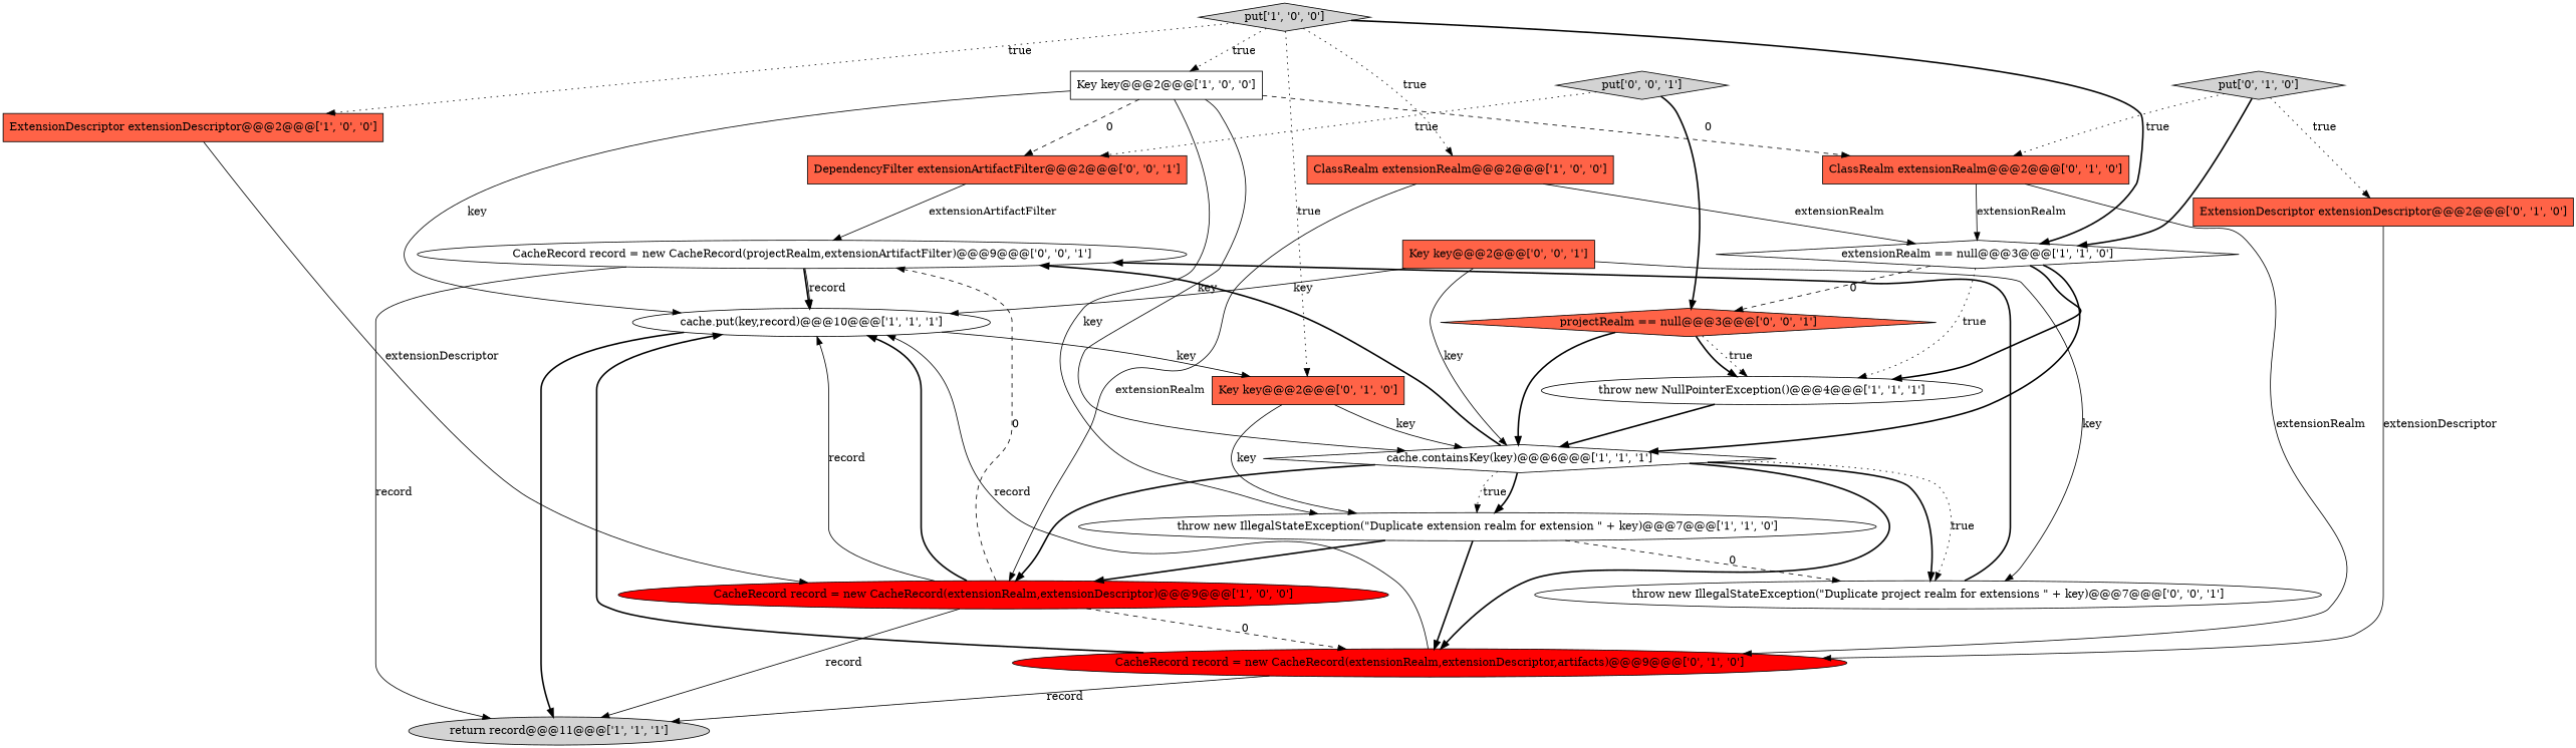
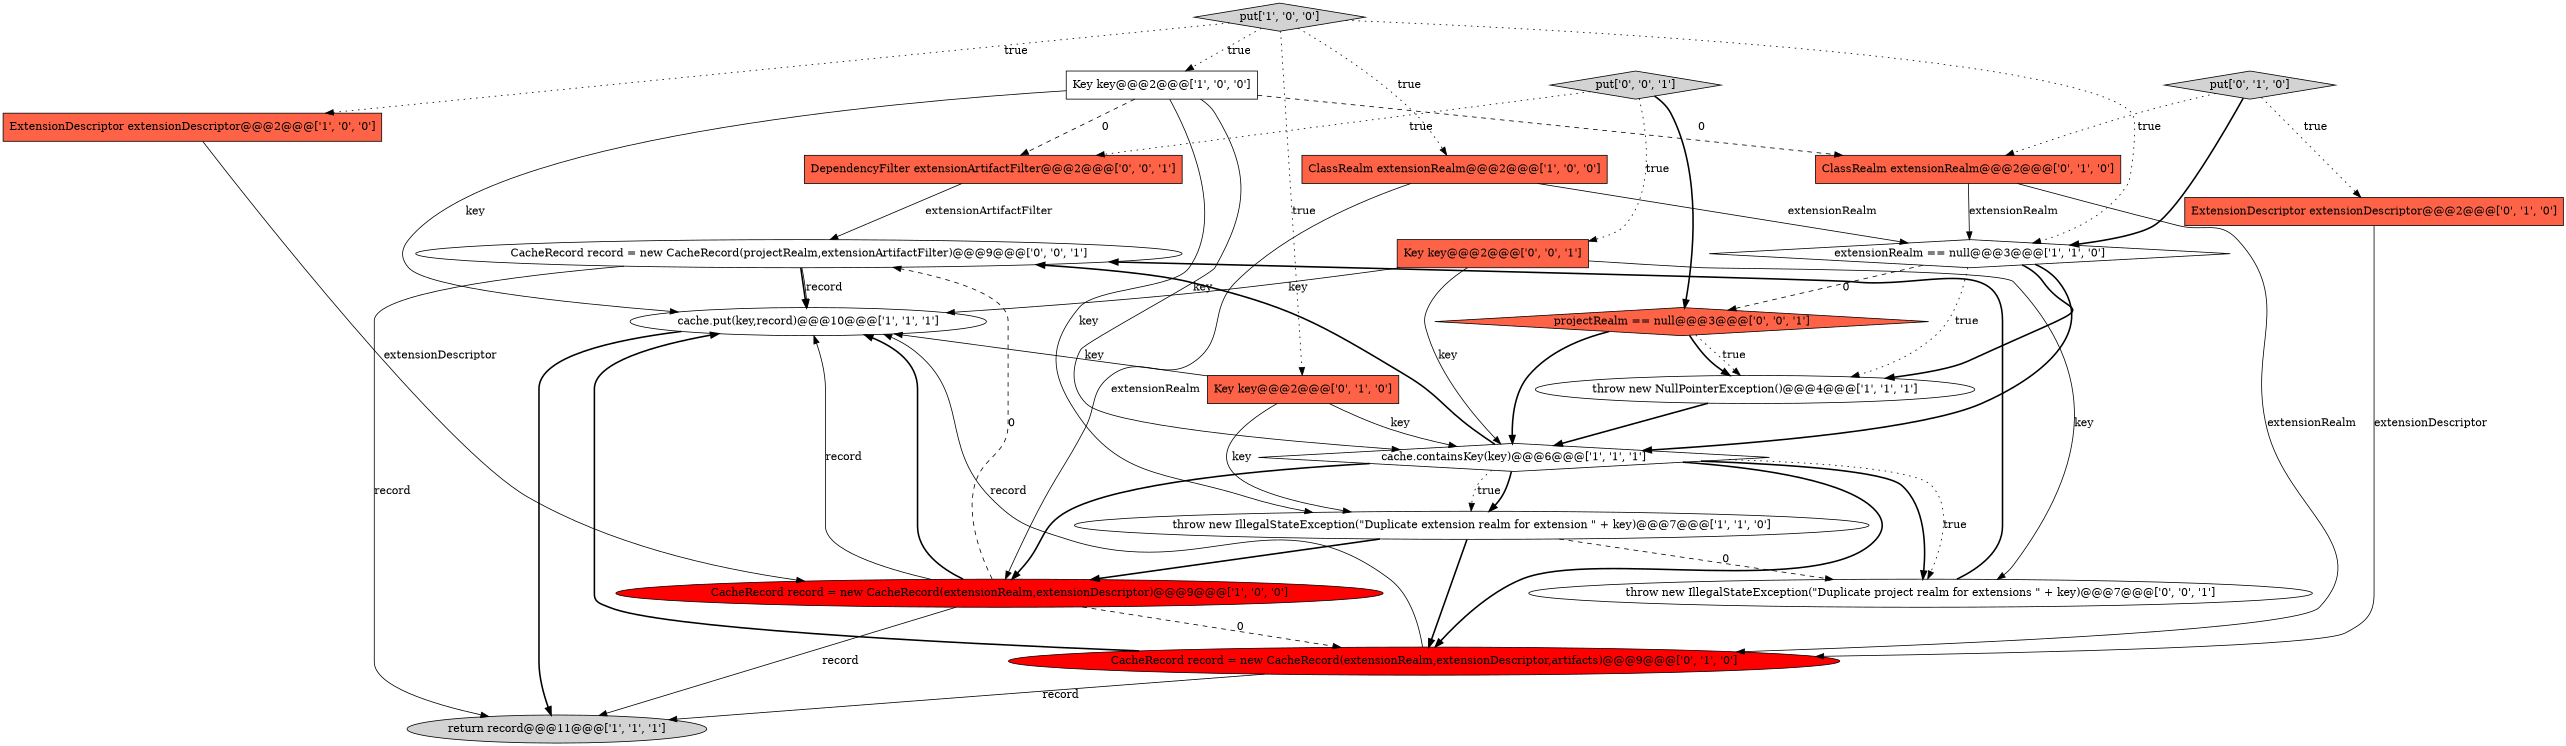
  digraph {
    node [fillcolor=white shape=ellipse style=filled]
    edge [style=solid]
    n1 [label="CacheRecord record = new CacheRecord(projectRealm,extensionArtifactFilter)@@@9@@@['0', '0', '1']"]
    n2 [label="cache.put(key,record)@@@10@@@['1', '1', '1']"]
    n3 [fillcolor=lightgray label="return record@@@11@@@['1', '1', '1']"]
    n4 [label="throw new NullPointerException()@@@4@@@['1', '1', '1']"]
    n5 [label="cache.containsKey(key)@@@6@@@['1', '1', '1']" shape=diamond]
    n6 [label="throw new IllegalStateException(\"Duplicate extension realm for extension \" + key)@@@7@@@['1', '1', '0']"]
    n7 [label="throw new IllegalStateException(\"Duplicate project realm for extensions \" + key)@@@7@@@['0', '0', '1']"]
    n8 [fillcolor=red label="CacheRecord record = new CacheRecord(extensionRealm,extensionDescriptor,artifacts)@@@9@@@['0', '1', '0']"]
    n9 [fillcolor=red label="CacheRecord record = new CacheRecord(extensionRealm,extensionDescriptor)@@@9@@@['1', '0', '0']"]
    n10 [fillcolor=lightgray label="put['0', '0', '1']" shape=diamond]
    n11 [fillcolor=tomato label="projectRealm == null@@@3@@@['0', '0', '1']" shape=diamond]
    n12 [fillcolor=tomato label="DependencyFilter extensionArtifactFilter@@@2@@@['0', '0', '1']" shape=box]
    n13 [fillcolor=tomato label="Key key@@@2@@@['0', '0', '1']" shape=box]
    n14 [fillcolor=tomato label="ExtensionDescriptor extensionDescriptor@@@2@@@['1', '0', '0']" shape=box]
    n15 [label="Key key@@@2@@@['1', '0', '0']" shape=box]
    n16 [fillcolor=tomato label="ClassRealm extensionRealm@@@2@@@['0', '1', '0']" shape=box]
    n17 [label="extensionRealm == null@@@3@@@['1', '1', '0']" shape=diamond]
    n18 [fillcolor=tomato label="ClassRealm extensionRealm@@@2@@@['1', '0', '0']" shape=box]
    n19 [fillcolor=lightgray label="put['1', '0', '0']" shape=diamond]
    n20 [fillcolor=tomato label="Key key@@@2@@@['0', '1', '0']" shape=box]
    n21 [fillcolor=tomato label="ExtensionDescriptor extensionDescriptor@@@2@@@['0', '1', '0']" shape=box]
    n22 [fillcolor=lightgray label="put['0', '1', '0']" shape=diamond]
    n1 -> n2 [label=record]
    n1 -> n2 [style=bold]
    n1 -> n3 [label=record]
    n2 -> n3 [style=bold]
    n4 -> n5 [style=bold]
    n5 -> n1 [style=bold]
    n5 -> n6 [label=true style=dotted]
    n5 -> n6 [style=bold]
    n5 -> n7 [label=true style=dotted]
    n5 -> n7 [style=bold]
    n5 -> n8 [style=bold]
    n5 -> n9 [style=bold]
    n6 -> n7 [label=0 style=dashed]
    n6 -> n8 [style=bold]
    n6 -> n9 [style=bold]
    n7 -> n1 [style=bold]
    n8 -> n2 [style=bold]
    n8 -> n2 [label=record]
    n8 -> n3 [label=record]
    n9 -> n1 [label=0 style=dashed]
    n9 -> n2 [style=bold]
    n9 -> n2 [label=record]
    n9 -> n3 [label=record]
    n9 -> n8 [label=0 style=dashed]
    n10 -> n11 [style=bold]
    n10 -> n12 [label=true style=dotted]
+   n10 -> n13 [label=true style=dotted]
    n11 -> n4 [label=true style=dotted]
    n11 -> n4 [style=bold]
    n11 -> n5 [style=bold]
    n12 -> n1 [label=extensionArtifactFilter]
    n13 -> n2 [label=key]
    n13 -> n5 [label=key]
    n13 -> n7 [label=key]
    n14 -> n9 [label=extensionDescriptor]
    n15 -> n2 [label=key]
    n15 -> n5 [label=key]
    n15 -> n6 [label=key]
    n15 -> n12 [label=0 style=dashed]
    n15 -> n16 [label=0 style=dashed]
    n16 -> n8 [label=extensionRealm]
    n16 -> n17 [label=extensionRealm]
    n17 -> n4 [style=bold]
    n17 -> n4 [label=true style=dotted]
    n17 -> n5 [style=bold]
    n17 -> n11 [label=0 style=dashed]
    n18 -> n9 [label=extensionRealm]
    n18 -> n17 [label=extensionRealm]
    n19 -> n14 [label=true style=dotted]
    n19 -> n15 [label=true style=dotted]
-   n19 -> n17 [style=bold]
+   n19 -> n17 [style=dotted]
    n19 -> n18 [label=true style=dotted]
    n19 -> n20 [label=true style=dotted]
-   n2 -> n20 [label=key]
+   n20 -> n2 [label=key]
    n20 -> n5 [label=key]
    n20 -> n6 [label=key]
    n21 -> n8 [label=extensionDescriptor]
    n22 -> n16 [label=true style=dotted]
    n22 -> n17 [style=bold]
    n22 -> n21 [label=true style=dotted]
  }
